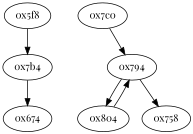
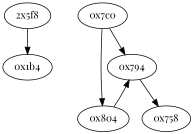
  strict digraph {
    "edge"="{}"
    file="/Users/mark/Documents/deobfus-2019-ccs/ALL-CFG/basic-algorithms/reverse/1528_recovered.dot"
    fontname="Playfair Display"
    "graph"="{u'file': u'/Users/mark/Documents/deobfus-2019-ccs/ALL-CFG/basic-algorithms/reverse/1528_recovered.dot'}"
    "node"="{u'opcode': u''}"
    node [fontname="Playfair Display"]
    edge [fontname="Playfair Display"]
-   "0x674" [opcode="[u'ldr', u'cmp', u'mov', u'sub', u'pop']"]
    "0x794" [opcode="[u'str', u'str', u'ldr', u'ldr', u'ldr', u'cmp', u'mov', u'b']"]
    n3 [label="0x804" opcode="[u'ldr', u'ldr', u'ldr', u'ldr', u'smull', u'add', u'asr', u'add', u'smull', u'asr', u'add', u'add', u'sub', u'rsb', u'rsb', u'mov', u'b']"]
    "0x758" [opcode="[u'ldr', u'ldr', u'mov', u'bl', u'mov', u'mov', u'mov', u'b']"]
-   "0x7b4" [opcode="[u'mov', u'mov', u'b']"]
-   "0x5f8" [opcode="[u'push', u'add', u'sub', u'str', u'ldr', u'str', u'ldr', u'rsb', u'mvn', u'mul', u'mvn', u'mov', u'eor', u'tst', u'ldr', u'mov', u'mov', u'strb', u'ldr', u'ldr', u'add', u'cmp', u'mov', u'strb', u'ldr', u'ldr', u'ldr', u'ldr', u'ldr', u'str', u'b']"]
+   "0x7b4" [opcode="[u'mov', u'mov', u'b']" label="0x1b4"]
+   "0x5f8" [opcode="[u'push', u'add', u'sub', u'str', u'ldr', u'str', u'ldr', u'rsb', u'mvn', u'mul', u'mvn', u'mov', u'eor', u'tst', u'ldr', u'mov', u'mov', u'strb', u'ldr', u'ldr', u'add', u'cmp', u'mov', u'strb', u'ldr', u'ldr', u'ldr', u'ldr', u'ldr', u'str', u'b']" label="2x5f8"]
    "0x7c0" [opcode="[u'ldr', u'mov', u'ldr', u'ldrb', u'mov', u'b']"]
-   "0x794" -> n3
+   "0x7c0" -> n3
    "0x794" -> "0x758"
    n3 -> "0x794"
-   "0x7b4" -> "0x674"
    "0x5f8" -> "0x7b4"
    "0x7c0" -> "0x794"
  }
